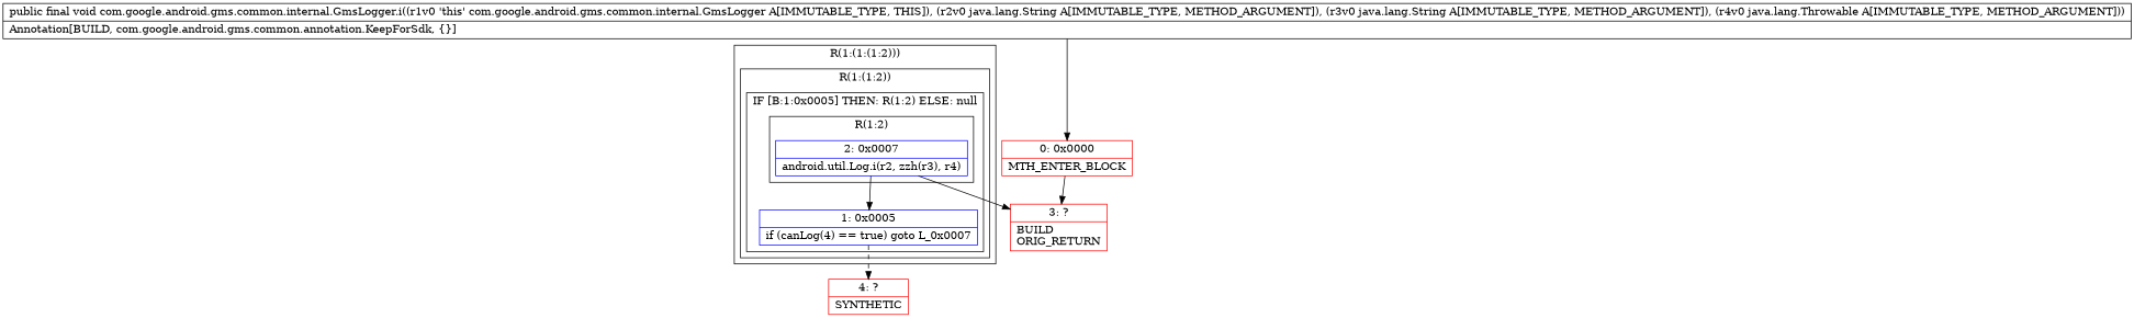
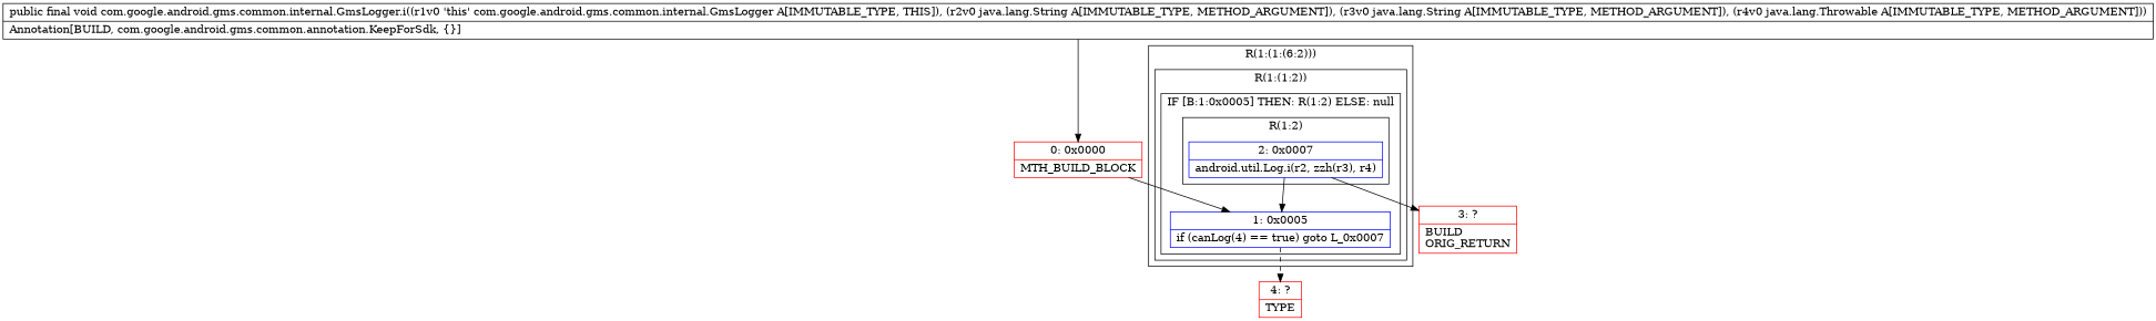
  digraph {
    node [color=red shape=record]
    n1 [color=blue label="{2\:\ 0x0007|android.util.Log.i(r2, zzh(r3), r4)\l}"]
    n2 [color=blue label="{1\:\ 0x0005|if (canLog(4) == true) goto L_0x0007\l}"]
    n3 [label="{3\:\ ?|BUILD\lORIG_RETURN\l}"]
-   n4 [label="{4\:\ ?|SYNTHETIC\l}"]
-   n5 [label="{0\:\ 0x0000|MTH_ENTER_BLOCK\l}"]
+   n4 [label="{4\:\ ?|TYPE\l}"]
+   n5 [label="{0\:\ 0x0000|MTH_BUILD_BLOCK\l}"]
    n6 [label="{public final void com.google.android.gms.common.internal.GmsLogger.i((r1v0 'this' com.google.android.gms.common.internal.GmsLogger A[IMMUTABLE_TYPE, THIS]), (r2v0 java.lang.String A[IMMUTABLE_TYPE, METHOD_ARGUMENT]), (r3v0 java.lang.String A[IMMUTABLE_TYPE, METHOD_ARGUMENT]), (r4v0 java.lang.Throwable A[IMMUTABLE_TYPE, METHOD_ARGUMENT]))  | Annotation[BUILD, com.google.android.gms.common.annotation.KeepForSdk, \{\}]\l}" color=""]
    subgraph cluster_1 {
-     label="R(1:(1:(1:2)))"
+     label="R(1:(1:(6:2)))"
      subgraph cluster_2 {
        label="R(1:(1:2))"
        subgraph cluster_3 {
          label="IF [B:1:0x0005] THEN: R(1:2) ELSE: null"
          n2
          subgraph cluster_4 {
            label="R(1:2)"
            n1
          }
        }
      }
    }
    n1 -> n2
    n1 -> n3
    n2 -> n4 [style=dashed]
-   n5 -> n3
+   n5 -> n2
    n6 -> n5
  }
